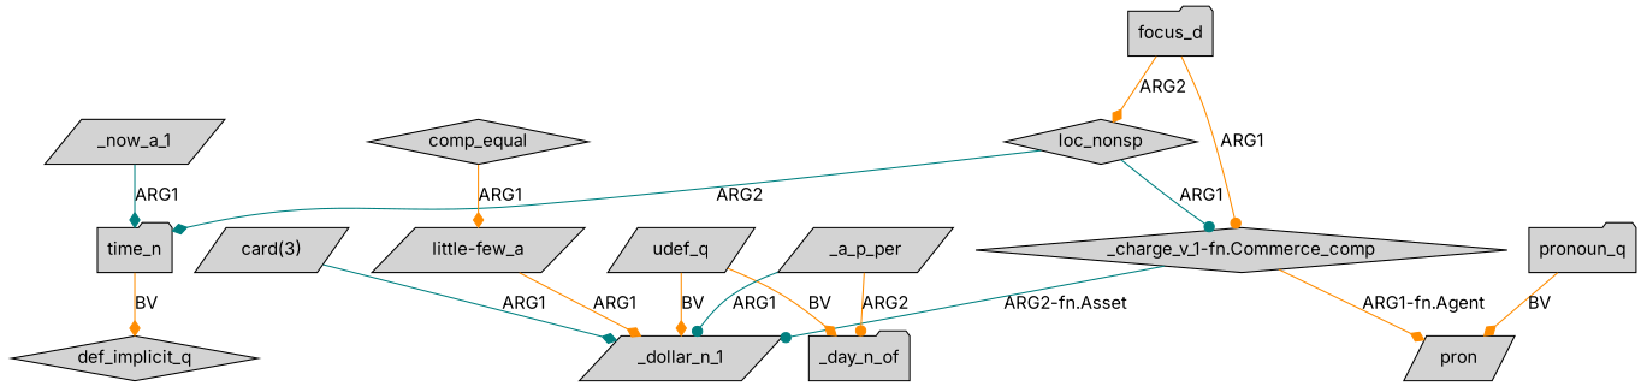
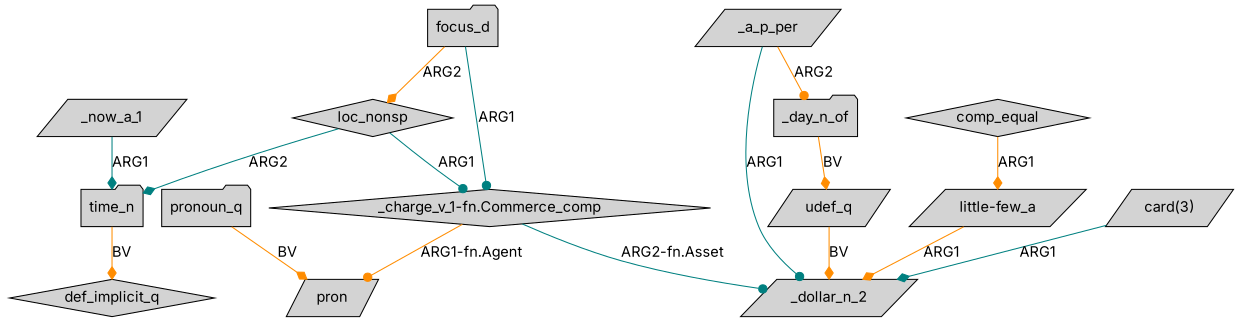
  digraph {
    fontname=Inter
    node [fontname=Inter shape=parallelogram style=filled]
    edge [arrowhead=diamond color=darkorange fontname=Inter]
    focus_d [shape=folder]
    loc_nonsp [shape=diamond]
    n3 [label="_charge_v_1-fn.Commerce_comp" shape=diamond]
    time_n [shape=folder]
-   _dollar_n_1
+   _dollar_n_1 [label=_dollar_n_2]
    pron
    def_implicit_q [shape=diamond]
    comp_equal [shape=diamond]
    "little-few_a"
    "card(3)"
    udef_q
    _day_n_of [shape=folder]
    _a_p_per
    _now_a_1
    pronoun_q [shape=folder]
    focus_d -> loc_nonsp [label=ARG2]
-   focus_d -> n3 [arrowhead=dot label=ARG1]
+   focus_d -> n3 [arrowhead=dot color=teal label=ARG1]
    loc_nonsp -> n3 [arrowhead=dot color=teal label=ARG1]
    loc_nonsp -> time_n [color=teal label=ARG2]
    n3 -> _dollar_n_1 [arrowhead=dot color=teal label="ARG2-fn.Asset"]
-   n3 -> pron [label="ARG1-fn.Agent"]
+   n3 -> pron [arrowhead=dot label="ARG1-fn.Agent"]
    time_n -> def_implicit_q [label=BV]
    comp_equal -> "little-few_a" [label=ARG1]
    "little-few_a" -> _dollar_n_1 [label=ARG1]
    "card(3)" -> _dollar_n_1 [color=teal label=ARG1]
    udef_q -> _dollar_n_1 [label=BV]
-   udef_q -> _day_n_of [label=BV]
+   _day_n_of -> udef_q [label=BV]
    _a_p_per -> _dollar_n_1 [arrowhead=dot color=teal label=ARG1]
    _a_p_per -> _day_n_of [arrowhead=dot label=ARG2]
    _now_a_1 -> time_n [color=teal label=ARG1]
    pronoun_q -> pron [label=BV]
  }
